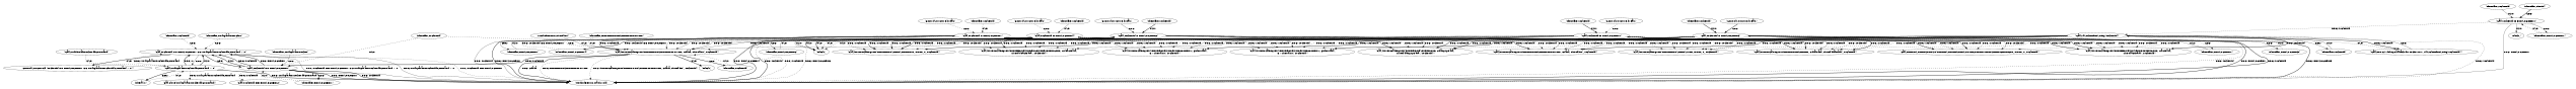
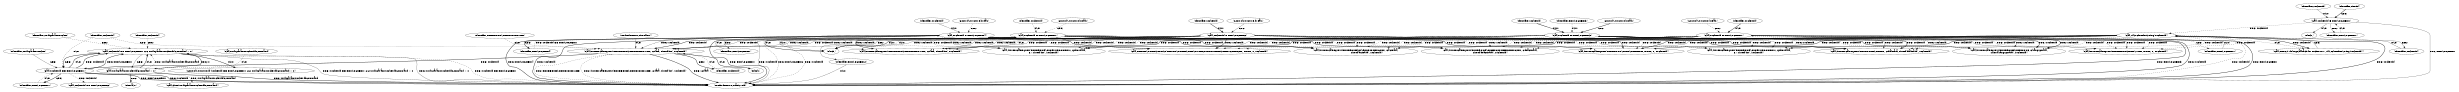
  digraph {
    edge [style=dashed]
    n1 [label="(Call,socket_id == RIL_SOCKET_1 && s_ril_param_socket.fdCommand > 0)"]
    n2 [label="(Call,socket_id == RIL_SOCKET_1)"]
    n3 [label="(Call,s_ril_param_socket.fdCommand > 0)"]
    n4 [label="(MethodReturn,static void)"]
    n5 [label="(ControlStructure,if (socket_id == RIL_SOCKET_1 && s_ril_param_socket.fdCommand > 0))"]
    n6 [label="(Identifier,RIL_SOCKET_1)"]
    n7 [label="(Call,socket_id == RIL_SOCKET_2)"]
    n8 [label="(Call,close(s_ril_param_socket.fdCommand))"]
    n9 [label="(Literal,0)"]
    n10 [label="(Call,issueLocalRequest(RIL_REQUEST_RADIO_POWER, &data, sizeof(int), socket_id))"]
    n11 [label="(Identifier,socket_id)"]
    n12 [label="(Block,)"]
    n13 [label="(Call,socket_id = RIL_SOCKET_4)"]
    n14 [label="(Block,)"]
    n15 [label="(Call,RIL_UNSOL_RESPONSE(RIL_UNSOL_RESPONSE_VOICE_NETWORK_STATE_CHANGED, NULL, 0, socket_id))"]
    n16 [label="(Call,issueLocalRequest(RIL_REQUEST_ANSWER, NULL, 0, socket_id))"]
    n17 [label="(Call,issueLocalRequest(RIL_REQUEST_SETUP_DATA_CALL, &actData,\n                              sizeof(actData), socket_id))"]
    n18 [label="(Call,issueLocalRequest(RIL_REQUEST_DIAL, &dialData, sizeof(dialData), socket_id))"]
    n19 [label="(Call,issueLocalRequest(RIL_REQUEST_RADIO_POWER, &data, sizeof(int), socket_id))"]
    n20 [label="(Call,issueLocalRequest(RIL_REQUEST_DEACTIVATE_DATA_CALL, &deactData,\n sizeof(deactData), socket_id))"]
    n21 [label="(Call,issueLocalRequest(RIL_REQUEST_OEM_HOOK_RAW, qxdm_data,\n 6 * sizeof(int), socket_id))"]
    n22 [label="(Identifier,RIL_SOCKET_4)"]
    n23 [label="(Call,issueLocalRequest(RIL_REQUEST_OEM_HOOK_RAW, qxdm_data,\n 6 * sizeof(int), socket_id))"]
    n24 [label="(Call,issueLocalRequest(RIL_REQUEST_HANGUP, &hangupData,\n sizeof(hangupData), socket_id))"]
    n25 [label="(Call,issueLocalRequest(RIL_REQUEST_RESET_RADIO, NULL, 0, socket_id))"]
    n26 [label="(Call,rilSocketIdToString(socket_id))"]
    n27 [label="(Identifier,socket_id)"]
    n28 [label="(Call,RLOGI(\"debugCallback for socket %s\", rilSocketIdToString(socket_id)))"]
    n29 [label="(Call,socket_id = RIL_SOCKET_1)"]
    n30 [label="(Block,)"]
    n31 [label="(Identifier,RIL_SOCKET_1)"]
    n32 [label="(Call,socket_id = RIL_SOCKET_2)"]
    n33 [label="(Identifier,RIL_SOCKET_2)"]
    n34 [label="(Call,socket_id = RIL_SOCKET_1)"]
    n35 [label="(Identifier,RIL_SOCKET_1)"]
    n36 [label="(Call,socket_id = RIL_SOCKET_1)"]
    n37 [label="(Identifier,RIL_SOCKET_1)"]
    n38 [label="(Call,socket_id = RIL_SOCKET_3)"]
    n39 [label="(Identifier,RIL_SOCKET_3)"]
    n40 [label="(Identifier,socket_id)"]
-   n41 [label="(Identifier,HOOK_REQUEST_RADIO_POWER)"]
+   n41 [label="(Identifier,RIL_REQUEST_RADIO_POWER)"]
    n42 [label="(Identifier,s_ril_param_socket)"]
    n43 [label="(Identifier,socket_id)"]
    n44 [label="(ControlStructure,break;)"]
    n45 [label="(ControlStructure,break;)"]
    n46 [label="(Identifier,socket_id)"]
    n47 [label="(Identifier,s_ril_param_socket)"]
    n48 [label="(Identifier,socket_id)"]
    n49 [label="(Identifier,socket_id)"]
-   n50 [label="(Call,s_ril_break_socket.fdCommand)"]
+   n50 [label="(Call,s_ril_param_socket.fdCommand)"]
    n51 [label="(MethodReturn,sizeof(int))"]
    n52 [label="(Identifier,socket_id)"]
    n53 [label="(Identifier,socket_id)"]
    n54 [label="(Identifier,socket_id)"]
    n55 [label="(ControlStructure,break;)"]
    n56 [label="(Identifier,sim_id)"]
    n57 [label="(ControlStructure,break;)"]
    n58 [label="(ControlStructure,break;)"]
    n1 -> n2 [label="CFG: " style=bold]
    n1 -> n3 [label="CFG: " style=solid]
    n1 -> n4 [label="DDG: socket_id == RIL_SOCKET_1 && s_ril_param_socket.fdCommand > 0" style=solid]
    n1 -> n4 [label="DDG: s_ril_param_socket.fdCommand > 0" style=solid]
    n1 -> n4 [label="DDG: socket_id == RIL_SOCKET_1"]
    n1 -> n5 [label="AST: " style=bold]
    n2 -> n1 [label="AST: " style=bold]
    n2 -> n1 [label="DDG: socket_id" style=bold]
    n2 -> n1 [label="DDG: RIL_SOCKET_1" style=bold]
    n2 -> n4 [label="DDG: socket_id" style=bold]
    n2 -> n4 [label="DDG: RIL_SOCKET_1" style=bold]
    n2 -> n6 [label="CFG: " style=bold]
    n2 -> n7 [label="DDG: socket_id"]
    n3 -> n1 [label="AST: " style=bold]
    n3 -> n1 [label="DDG: s_ril_param_socket.fdCommand"]
    n3 -> n1 [label="DDG: 0" style=bold]
    n3 -> n4 [label="DDG: s_ril_param_socket.fdCommand" style=bold]
    n3 -> n8 [label="DDG: s_ril_param_socket.fdCommand"]
    n3 -> n9 [label="CFG: " style=bold]
    n6 -> n2 [label="AST: "]
-   n9 -> n3 [label="AST: "]
    n10 -> n2 [label="DDG: socket_id" style=bold]
    n10 -> n4 [label="DDG: &data" style=bold]
    n10 -> n4 [label="DDG: RIL_REQUEST_RADIO_POWER"]
    n10 -> n4 [label="DDG: issueLocalRequest(RIL_REQUEST_RADIO_POWER, &data, sizeof(int), socket_id)"]
    n10 -> n11 [label="CFG: " style=bold]
    n10 -> n12 [label="AST: " style=bold]
    n11 -> n10 [label="AST: "]
    n13 -> n4 [label="DDG: socket_id" style=bold]
    n13 -> n4 [label="DDG: RIL_SOCKET_4" style=bold]
    n13 -> n10 [label="DDG: socket_id" style=solid]
    n13 -> n14 [label="AST: " style=bold]
    n13 -> n15 [label="DDG: socket_id"]
    n13 -> n16 [label="DDG: socket_id" style=solid]
    n13 -> n17 [label="DDG: socket_id" style=bold]
    n13 -> n18 [label="DDG: socket_id" style=bold]
    n13 -> n19 [label="DDG: socket_id"]
    n13 -> n20 [label="DDG: socket_id" style=bold]
    n13 -> n21 [label="DDG: socket_id"]
-   n13 -> n22 [label="DDG: socket_id == RIL_SOCKET_1" style=bold]
+   n13 -> n22 [label="CFG: " style=bold]
    n13 -> n23 [label="DDG: socket_id"]
    n13 -> n24 [label="DDG: socket_id"]
    n13 -> n25 [label="DDG: socket_id" style=bold]
    n22 -> n13 [label="DDG: socket_id == RIL_SOCKET_1"]
-   n26 -> n4 [label="DDG: socket_id"]
+   n26 -> n4 [label="DDG: socket_id" style=bold]
    n26 -> n10 [label="DDG: socket_id" style=solid]
    n26 -> n15 [label="DDG: socket_id"]
    n26 -> n16 [label="DDG: socket_id"]
    n26 -> n17 [label="DDG: socket_id" style=bold]
    n26 -> n18 [label="DDG: socket_id"]
    n26 -> n19 [label="DDG: socket_id" style=bold]
    n26 -> n20 [label="DDG: socket_id" style=solid]
    n26 -> n21 [label="DDG: socket_id" style=bold]
    n26 -> n23 [label="DDG: socket_id" style=bold]
    n26 -> n24 [label="DDG: socket_id"]
    n26 -> n25 [label="DDG: socket_id" style=bold]
    n26 -> n27 [label="CFG: " style=solid]
    n26 -> n28 [label="AST: "]
    n26 -> n28 [label="DDG: socket_id" style=bold]
    n27 -> n26 [label="AST: " style=solid]
    n28 -> n26 [label="CFG: " style=solid]
    n29 -> n4 [label="DDG: RIL_SOCKET_1" style=solid]
    n29 -> n26 [label="DDG: socket_id"]
    n29 -> n30 [label="AST: " style=solid]
    n29 -> n31 [label="CFG: " style=solid]
    n31 -> n29 [label="AST: "]
    n32 -> n4 [label="DDG: RIL_SOCKET_2"]
    n32 -> n4 [label="DDG: socket_id"]
    n32 -> n10 [label="DDG: socket_id" style=solid]
    n32 -> n14 [label="AST: " style=bold]
    n32 -> n15 [label="DDG: socket_id" style=bold]
    n32 -> n16 [label="DDG: socket_id"]
    n32 -> n17 [label="DDG: socket_id" style=solid]
    n32 -> n18 [label="DDG: socket_id" style=solid]
    n32 -> n19 [label="DDG: socket_id" style=solid]
    n32 -> n20 [label="DDG: socket_id"]
    n32 -> n21 [label="DDG: socket_id" style=solid]
    n32 -> n23 [label="DDG: socket_id"]
    n32 -> n24 [label="DDG: socket_id" style=solid]
    n32 -> n25 [label="DDG: socket_id" style=bold]
    n32 -> n33 [label="CFG: " style=solid]
-   n33 -> n32 [label="AST: " style=solid]
+   n33 -> n4 [label="AST: " style=solid]
    n34 -> n4 [label="DDG: RIL_SOCKET_1" style=bold]
    n34 -> n4 [label="DDG: socket_id" style=solid]
    n34 -> n10 [label="DDG: socket_id" style=bold]
    n34 -> n14 [label="AST: " style=solid]
    n34 -> n15 [label="DDG: socket_id" style=bold]
    n34 -> n16 [label="DDG: socket_id"]
    n34 -> n17 [label="DDG: socket_id" style=bold]
    n34 -> n18 [label="DDG: socket_id" style=bold]
    n34 -> n19 [label="DDG: socket_id" style=bold]
    n34 -> n20 [label="DDG: socket_id"]
    n34 -> n21 [label="DDG: socket_id" style=solid]
    n34 -> n23 [label="DDG: socket_id" style=solid]
    n34 -> n24 [label="DDG: socket_id" style=bold]
    n34 -> n25 [label="DDG: socket_id"]
    n34 -> n35 [label="CFG: " style=solid]
    n35 -> n34 [label="AST: " style=solid]
    n36 -> n4 [label="DDG: socket_id"]
    n36 -> n4 [label="DDG: RIL_SOCKET_1" style=bold]
    n36 -> n10 [label="DDG: socket_id" style=solid]
    n36 -> n14 [label="AST: "]
    n36 -> n15 [label="DDG: socket_id"]
    n36 -> n16 [label="DDG: socket_id"]
    n36 -> n17 [label="DDG: socket_id"]
    n36 -> n18 [label="DDG: socket_id"]
    n36 -> n19 [label="DDG: socket_id" style=solid]
    n36 -> n20 [label="DDG: socket_id"]
    n36 -> n21 [label="DDG: socket_id"]
    n36 -> n23 [label="DDG: socket_id"]
    n36 -> n24 [label="DDG: socket_id" style=bold]
    n36 -> n25 [label="DDG: socket_id" style=bold]
    n36 -> n37 [label="CFG: "]
    n37 -> n36 [label="AST: " style=solid]
    n38 -> n4 [label="DDG: RIL_SOCKET_3" style=bold]
    n38 -> n4 [label="DDG: socket_id" style=bold]
    n38 -> n10 [label="DDG: socket_id" style=solid]
    n38 -> n14 [label="AST: "]
    n38 -> n15 [label="DDG: socket_id" style=solid]
    n38 -> n16 [label="DDG: socket_id" style=solid]
    n38 -> n17 [label="DDG: socket_id"]
    n38 -> n18 [label="DDG: socket_id" style=bold]
    n38 -> n19 [label="DDG: socket_id" style=solid]
    n38 -> n20 [label="DDG: socket_id"]
    n38 -> n21 [label="DDG: socket_id"]
    n38 -> n23 [label="DDG: socket_id" style=solid]
    n38 -> n24 [label="DDG: socket_id" style=bold]
    n38 -> n25 [label="DDG: socket_id"]
-   n38 -> n39 [label="CFG: " style=solid]
    n39 -> n38 [label="AST: "]
    n40 -> n1 [label="CFG: "]
    n41 -> n10 [label="AST: "]
    n42 -> n2 [label="CFG: " style=solid]
    n43 -> n32 [label="AST: " style=bold]
    n44 -> n36 [label="CFG: "]
    n45 -> n38 [label="CFG: " style=bold]
    n46 -> n34 [label="AST: "]
    n47 -> n1 [label="CFG: "]
    n48 -> n29 [label="AST: " style=solid]
    n49 -> n36 [label="AST: " style=bold]
    n50 -> n3 [label="AST: "]
    n51 -> n10 [label="AST: " style=solid]
    n52 -> n2 [label="AST: "]
    n52 -> n10 [label="CFG: "]
    n53 -> n13 [label="AST: " style=solid]
    n54 -> n38 [label="AST: " style=bold]
    n55 -> n13 [label="CFG: "]
    n56 -> n29 [label="CFG: " style=bold]
    n57 -> n34 [label="CFG: "]
    n58 -> n32 [label="CFG: " style=solid]
  }
